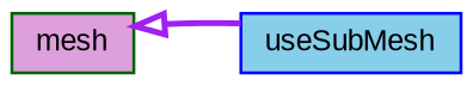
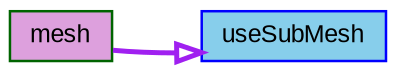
  digraph {
    rankdir=LR
    fontname="Liberation Sans"
    node [fontname="Liberation Sans" fontsize=10 shape=record style=filled]
    n1 [color=darkgreen fillcolor=plum fontcolor=black height=0.2 label=mesh width=0.4]
    n2 [color=blue height=0.2 label=useSubMesh width=0.4 fillcolor=skyblue]
-   n2 -> n1 [color=purple fontname="Liberation Sans" fontsize=10 labelfontname=Helvetica labelfontsize=10 style=bold arrowhead=onormal]
+   n1 -> n2 [color=purple fontname="Liberation Sans" fontsize=10 labelfontname=Helvetica labelfontsize=10 style=bold arrowhead=onormal]
  }
